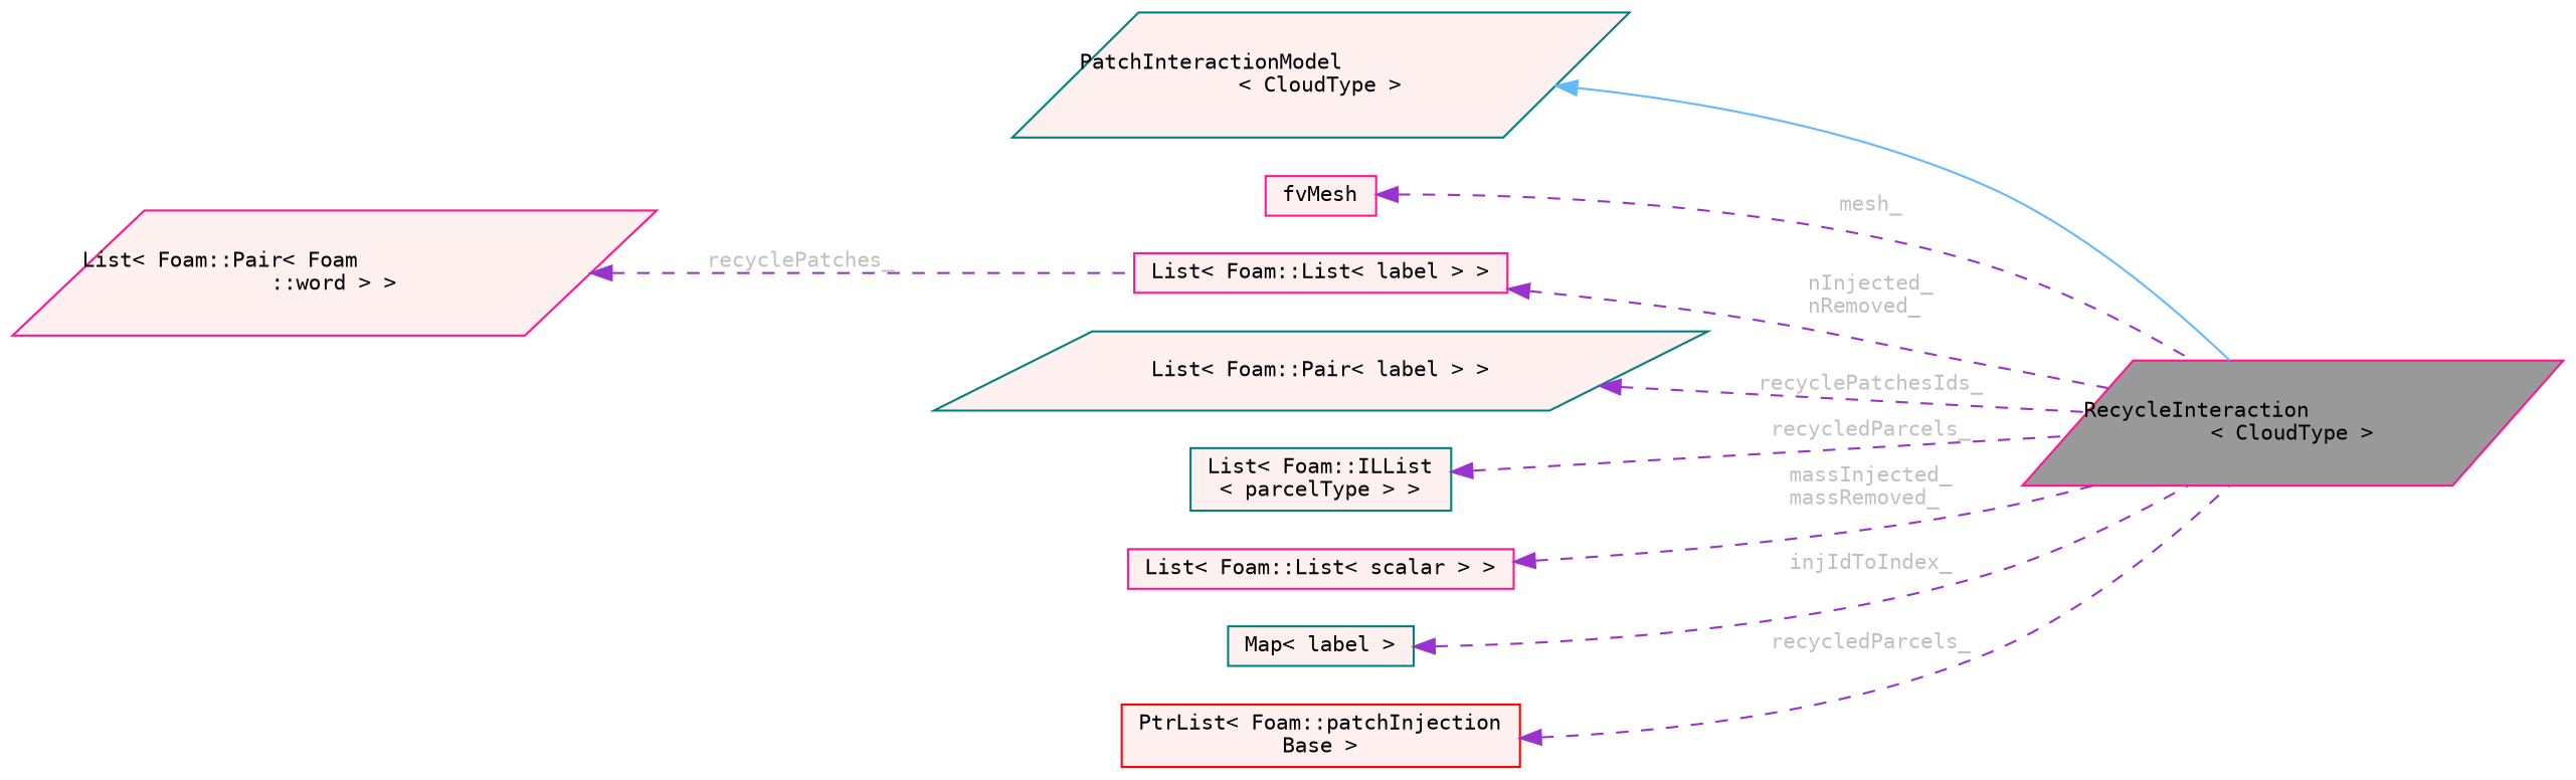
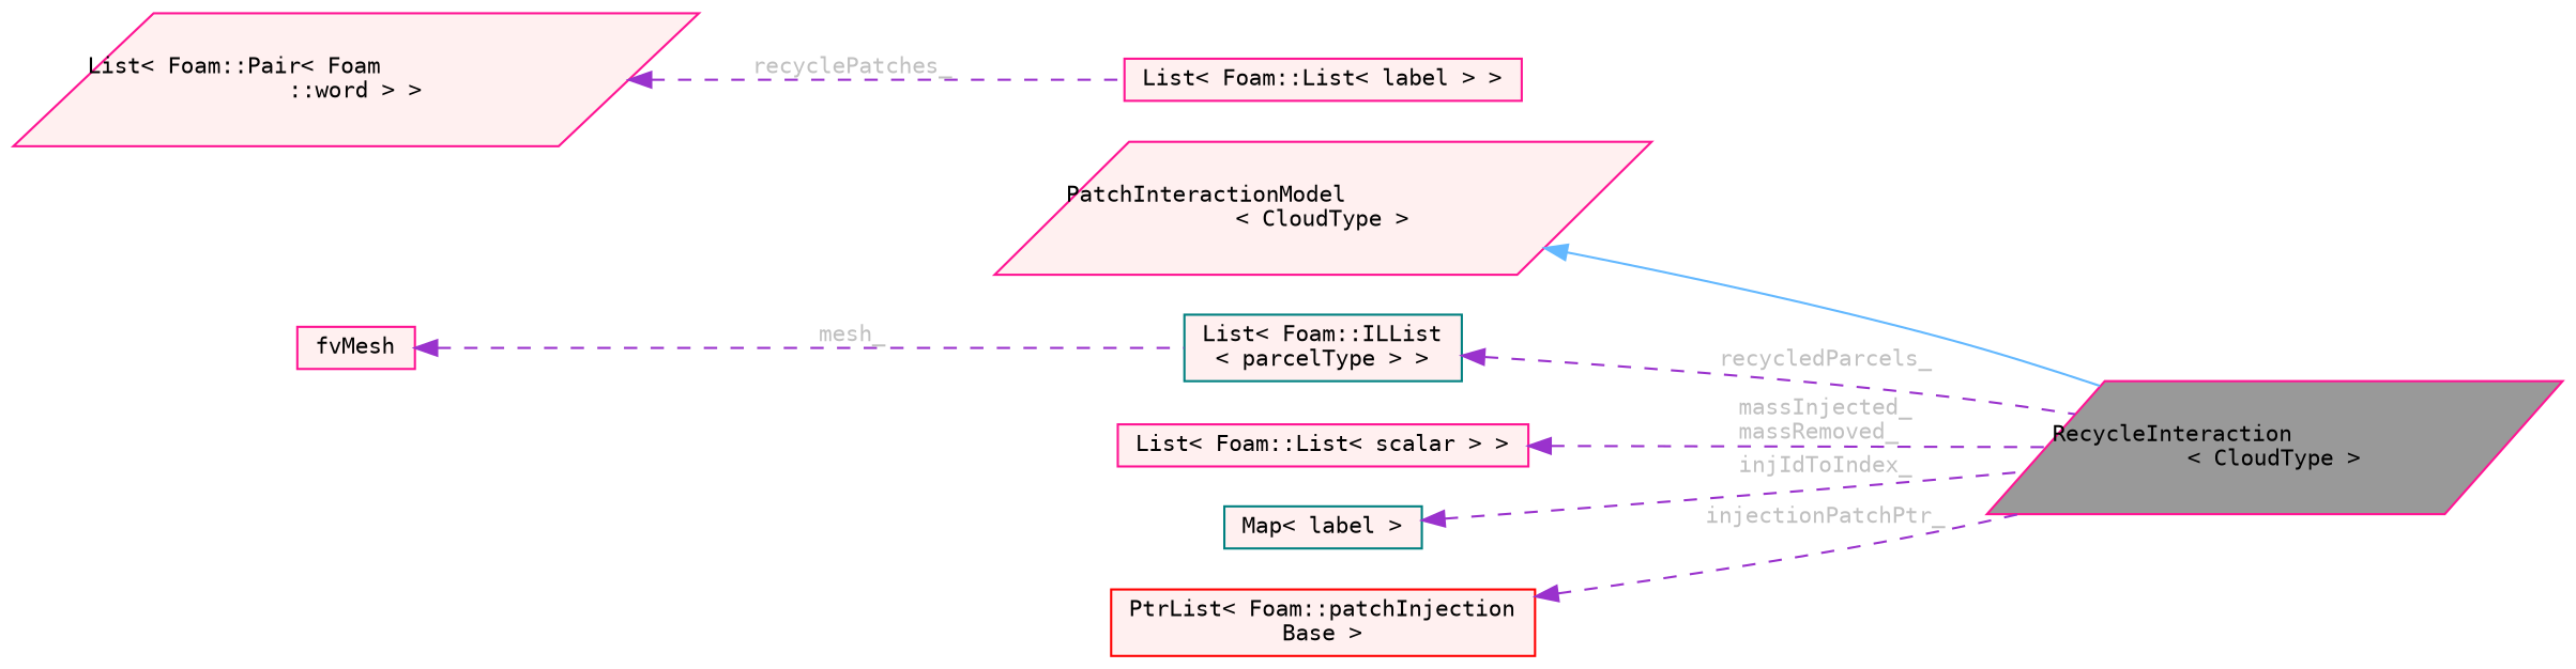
  digraph {
    fontname="DejaVu Sans Mono"
    rankdir=LR
    node [color=deeppink fillcolor="#FFF0F0" fontname="DejaVu Sans Mono" fontsize=10 shape=box style=filled]
    edge [color=darkorchid3 dir=back fontname="DejaVu Sans Mono" fontsize=10 labelfontname=Helvetica labelfontsize=10 style=dashed fontcolor=grey]
    n1 [fillcolor=grey60 fontcolor=black height=0.2 label="RecycleInteraction\l\< CloudType \>" shape=parallelogram width=0.4]
-   n2 [color=teal height=0.2 label="PatchInteractionModel\l\< CloudType \>" shape=parallelogram width=0.4]
+   n2 [height=0.2 label="PatchInteractionModel\l\< CloudType \>" shape=parallelogram width=0.4]
    n3 [height=0.2 label=fvMesh width=0.4]
    n4 [height=0.2 label="List\< Foam::Pair\< Foam\l::word \> \>" shape=parallelogram width=0.4]
    n5 [height=0.2 label="List\< Foam::List\< label \> \>" width=0.4]
-   n6 [color=teal height=0.2 label="List\< Foam::Pair\< label \> \>" shape=parallelogram width=0.4]
    n7 [color=teal height=0.2 label="List\< Foam::ILList\l\< parcelType \> \>" width=0.4]
    n8 [height=0.2 label="List\< Foam::List\< scalar \> \>" width=0.4]
    n9 [color=teal height=0.2 label="Map\< label \>" width=0.4]
    n10 [color=red height=0.2 label="PtrList\< Foam::patchInjection\lBase \>" width=0.4]
    n2 -> n1 [color=steelblue1 style=solid fontcolor=""]
-   n3 -> n1 [label=" mesh_"]
+   n3 -> n7 [label=" mesh_"]
    n4 -> n5 [label=" recyclePatches_"]
-   n5 -> n1 [label=" nInjected_\nnRemoved_"]
-   n6 -> n1 [label=" recyclePatchesIds_"]
    n7 -> n1 [label=" recycledParcels_"]
    n8 -> n1 [label=" massInjected_\nmassRemoved_"]
    n9 -> n1 [label=" injIdToIndex_"]
-   n10 -> n1 [label=" recycledParcels_"]
+   n10 -> n1 [label=" injectionPatchPtr_"]
  }
